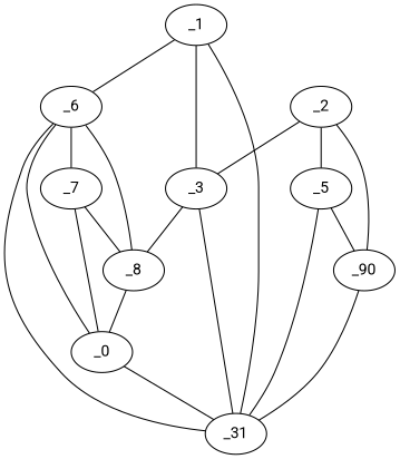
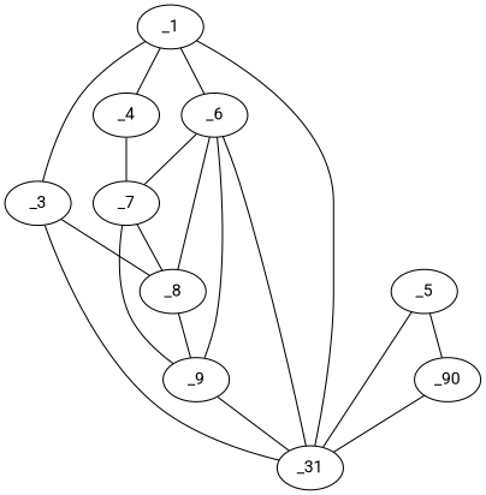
  graph {
    fontname=Roboto
    node [fontname=Roboto x=75]
    edge [fontname=Roboto valence=1]
    _1 [x=36 y=13]
    _3 [x=64 y=10]
+   _4 [x=71 y=122]
    _6 [y=114]
    n5 [label=_31 x=96 y=38]
-   _2 [x=46 y=3]
    _5 [y=12]
    n8 [label=_90 x=96 y=16]
    _8 [x=82 y=117]
    _7 [x=78 y=125]
-   _9 [x=94 y=118 label=_0]
+   _9 [x=94 y=118]
    _1 -- _3 [valence=2]
+   _1 -- _4
    _1 -- _6 [valence=2]
    _1 -- n5
    _3 -- n5
    _3 -- _8 [valence=2]
+   _4 -- _7
    _6 -- n5
    _6 -- _8 [valence=2]
    _6 -- _7 [valence=2]
    _6 -- _9 [valence=2]
-   _2 -- _3
-   _2 -- _5
-   _2 -- n8
    _5 -- n5
    _5 -- n8 [valence=2]
    n8 -- n5
    _8 -- _9
    _7 -- _8 [valence=2]
    _7 -- _9
    _9 -- n5
  }
